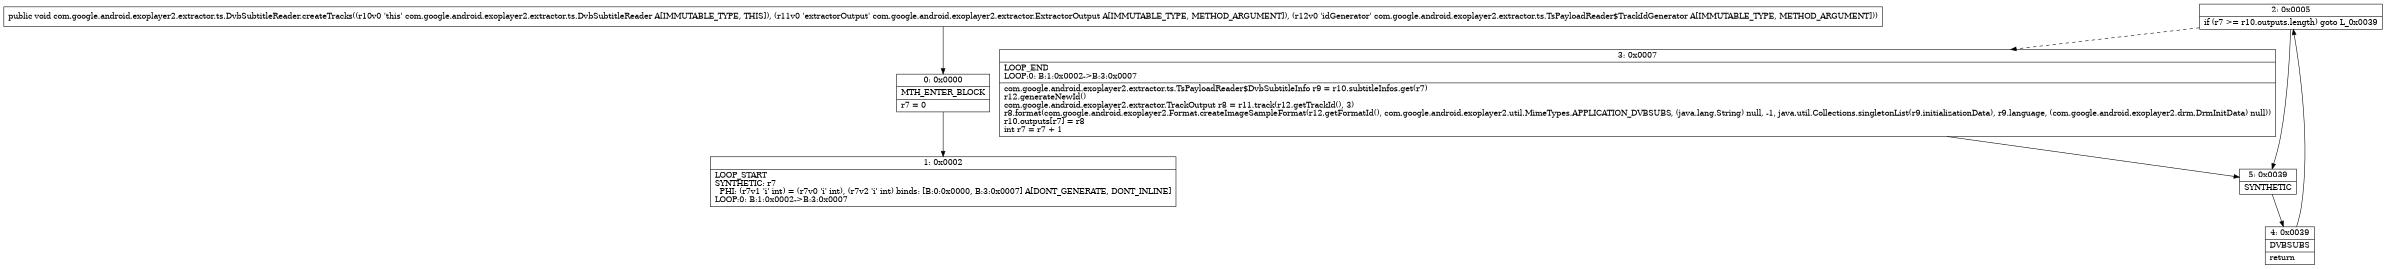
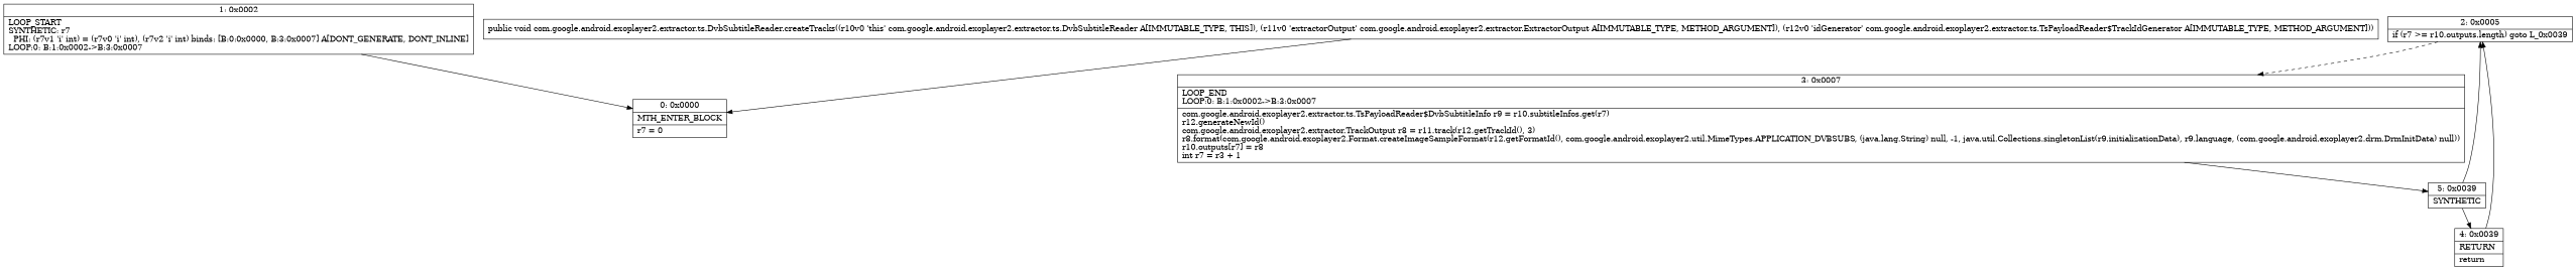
  digraph {
    node [shape=record]
    n1 [label="{0\:\ 0x0000|MTH_ENTER_BLOCK\l|r7 = 0\l}"]
    n2 [label="{1\:\ 0x0002|LOOP_START\lSYNTHETIC: r7 \l  PHI: (r7v1 'i' int) = (r7v0 'i' int), (r7v2 'i' int) binds: [B:0:0x0000, B:3:0x0007] A[DONT_GENERATE, DONT_INLINE]\lLOOP:0: B:1:0x0002\-\>B:3:0x0007\l}"]
    n3 [label="{2\:\ 0x0005|if (r7 \>= r10.outputs.length) goto L_0x0039\l}"]
-   n4 [label="{3\:\ 0x0007|LOOP_END\lLOOP:0: B:1:0x0002\-\>B:3:0x0007\l|com.google.android.exoplayer2.extractor.ts.TsPayloadReader$DvbSubtitleInfo r9 = r10.subtitleInfos.get(r7)\lr12.generateNewId()\lcom.google.android.exoplayer2.extractor.TrackOutput r8 = r11.track(r12.getTrackId(), 3)\lr8.format(com.google.android.exoplayer2.Format.createImageSampleFormat(r12.getFormatId(), com.google.android.exoplayer2.util.MimeTypes.APPLICATION_DVBSUBS, (java.lang.String) null, \-1, java.util.Collections.singletonList(r9.initializationData), r9.language, (com.google.android.exoplayer2.drm.DrmInitData) null))\lr10.outputs[r7] = r8\lint r7 = r7 + 1\l}"]
+   n4 [label="{3\:\ 0x0007|LOOP_END\lLOOP:0: B:1:0x0002\-\>B:3:0x0007\l|com.google.android.exoplayer2.extractor.ts.TsPayloadReader$DvbSubtitleInfo r9 = r10.subtitleInfos.get(r7)\lr12.generateNewId()\lcom.google.android.exoplayer2.extractor.TrackOutput r8 = r11.track(r12.getTrackId(), 3)\lr8.format(com.google.android.exoplayer2.Format.createImageSampleFormat(r12.getFormatId(), com.google.android.exoplayer2.util.MimeTypes.APPLICATION_DVBSUBS, (java.lang.String) null, \-1, java.util.Collections.singletonList(r9.initializationData), r9.language, (com.google.android.exoplayer2.drm.DrmInitData) null))\lr10.outputs[r7] = r8\lint r7 = r3 + 1\l}"]
    n5 [label="{5\:\ 0x0039|SYNTHETIC\l}"]
-   n6 [label="{4\:\ 0x0039|DVBSUBS\l|return\l}"]
+   n6 [label="{4\:\ 0x0039|RETURN\l|return\l}"]
    n7 [label="{public void com.google.android.exoplayer2.extractor.ts.DvbSubtitleReader.createTracks((r10v0 'this' com.google.android.exoplayer2.extractor.ts.DvbSubtitleReader A[IMMUTABLE_TYPE, THIS]), (r11v0 'extractorOutput' com.google.android.exoplayer2.extractor.ExtractorOutput A[IMMUTABLE_TYPE, METHOD_ARGUMENT]), (r12v0 'idGenerator' com.google.android.exoplayer2.extractor.ts.TsPayloadReader$TrackIdGenerator A[IMMUTABLE_TYPE, METHOD_ARGUMENT])) }"]
-   n1 -> n2
+   n2 -> n1
    n3 -> n4 [style=dashed]
-   n3 -> n5
+   n5 -> n3
    n4 -> n5
    n5 -> n6
    n6 -> n3
    n7 -> n1
  }
